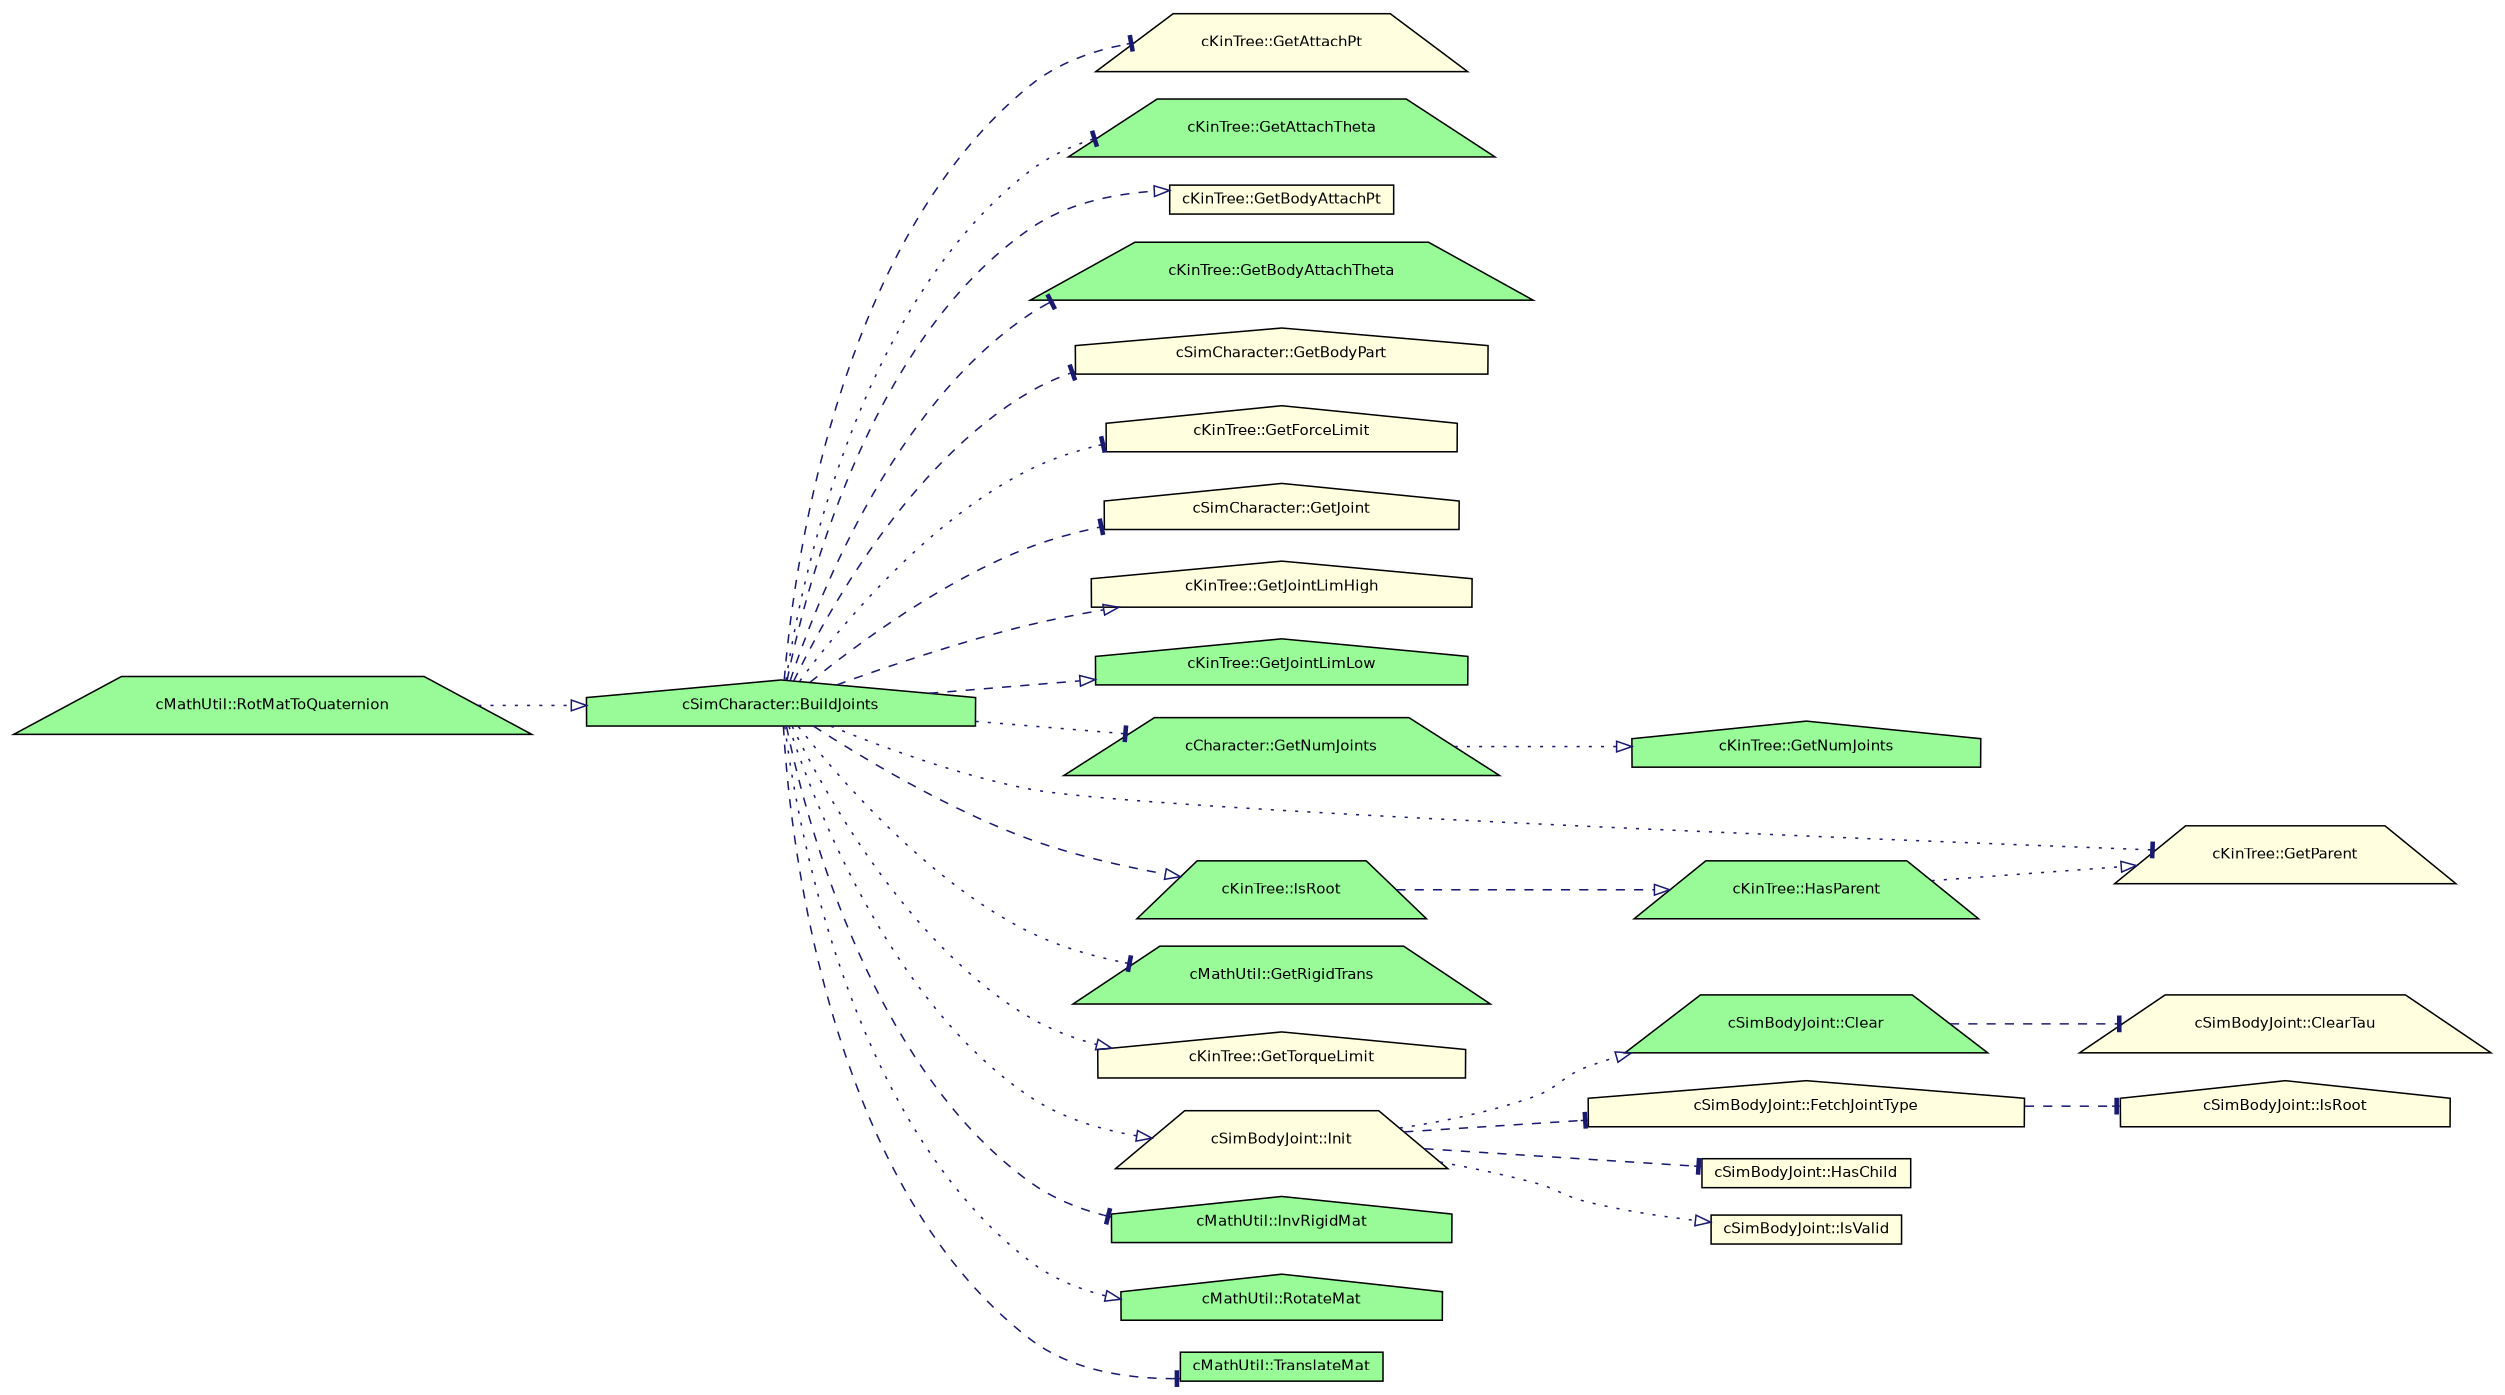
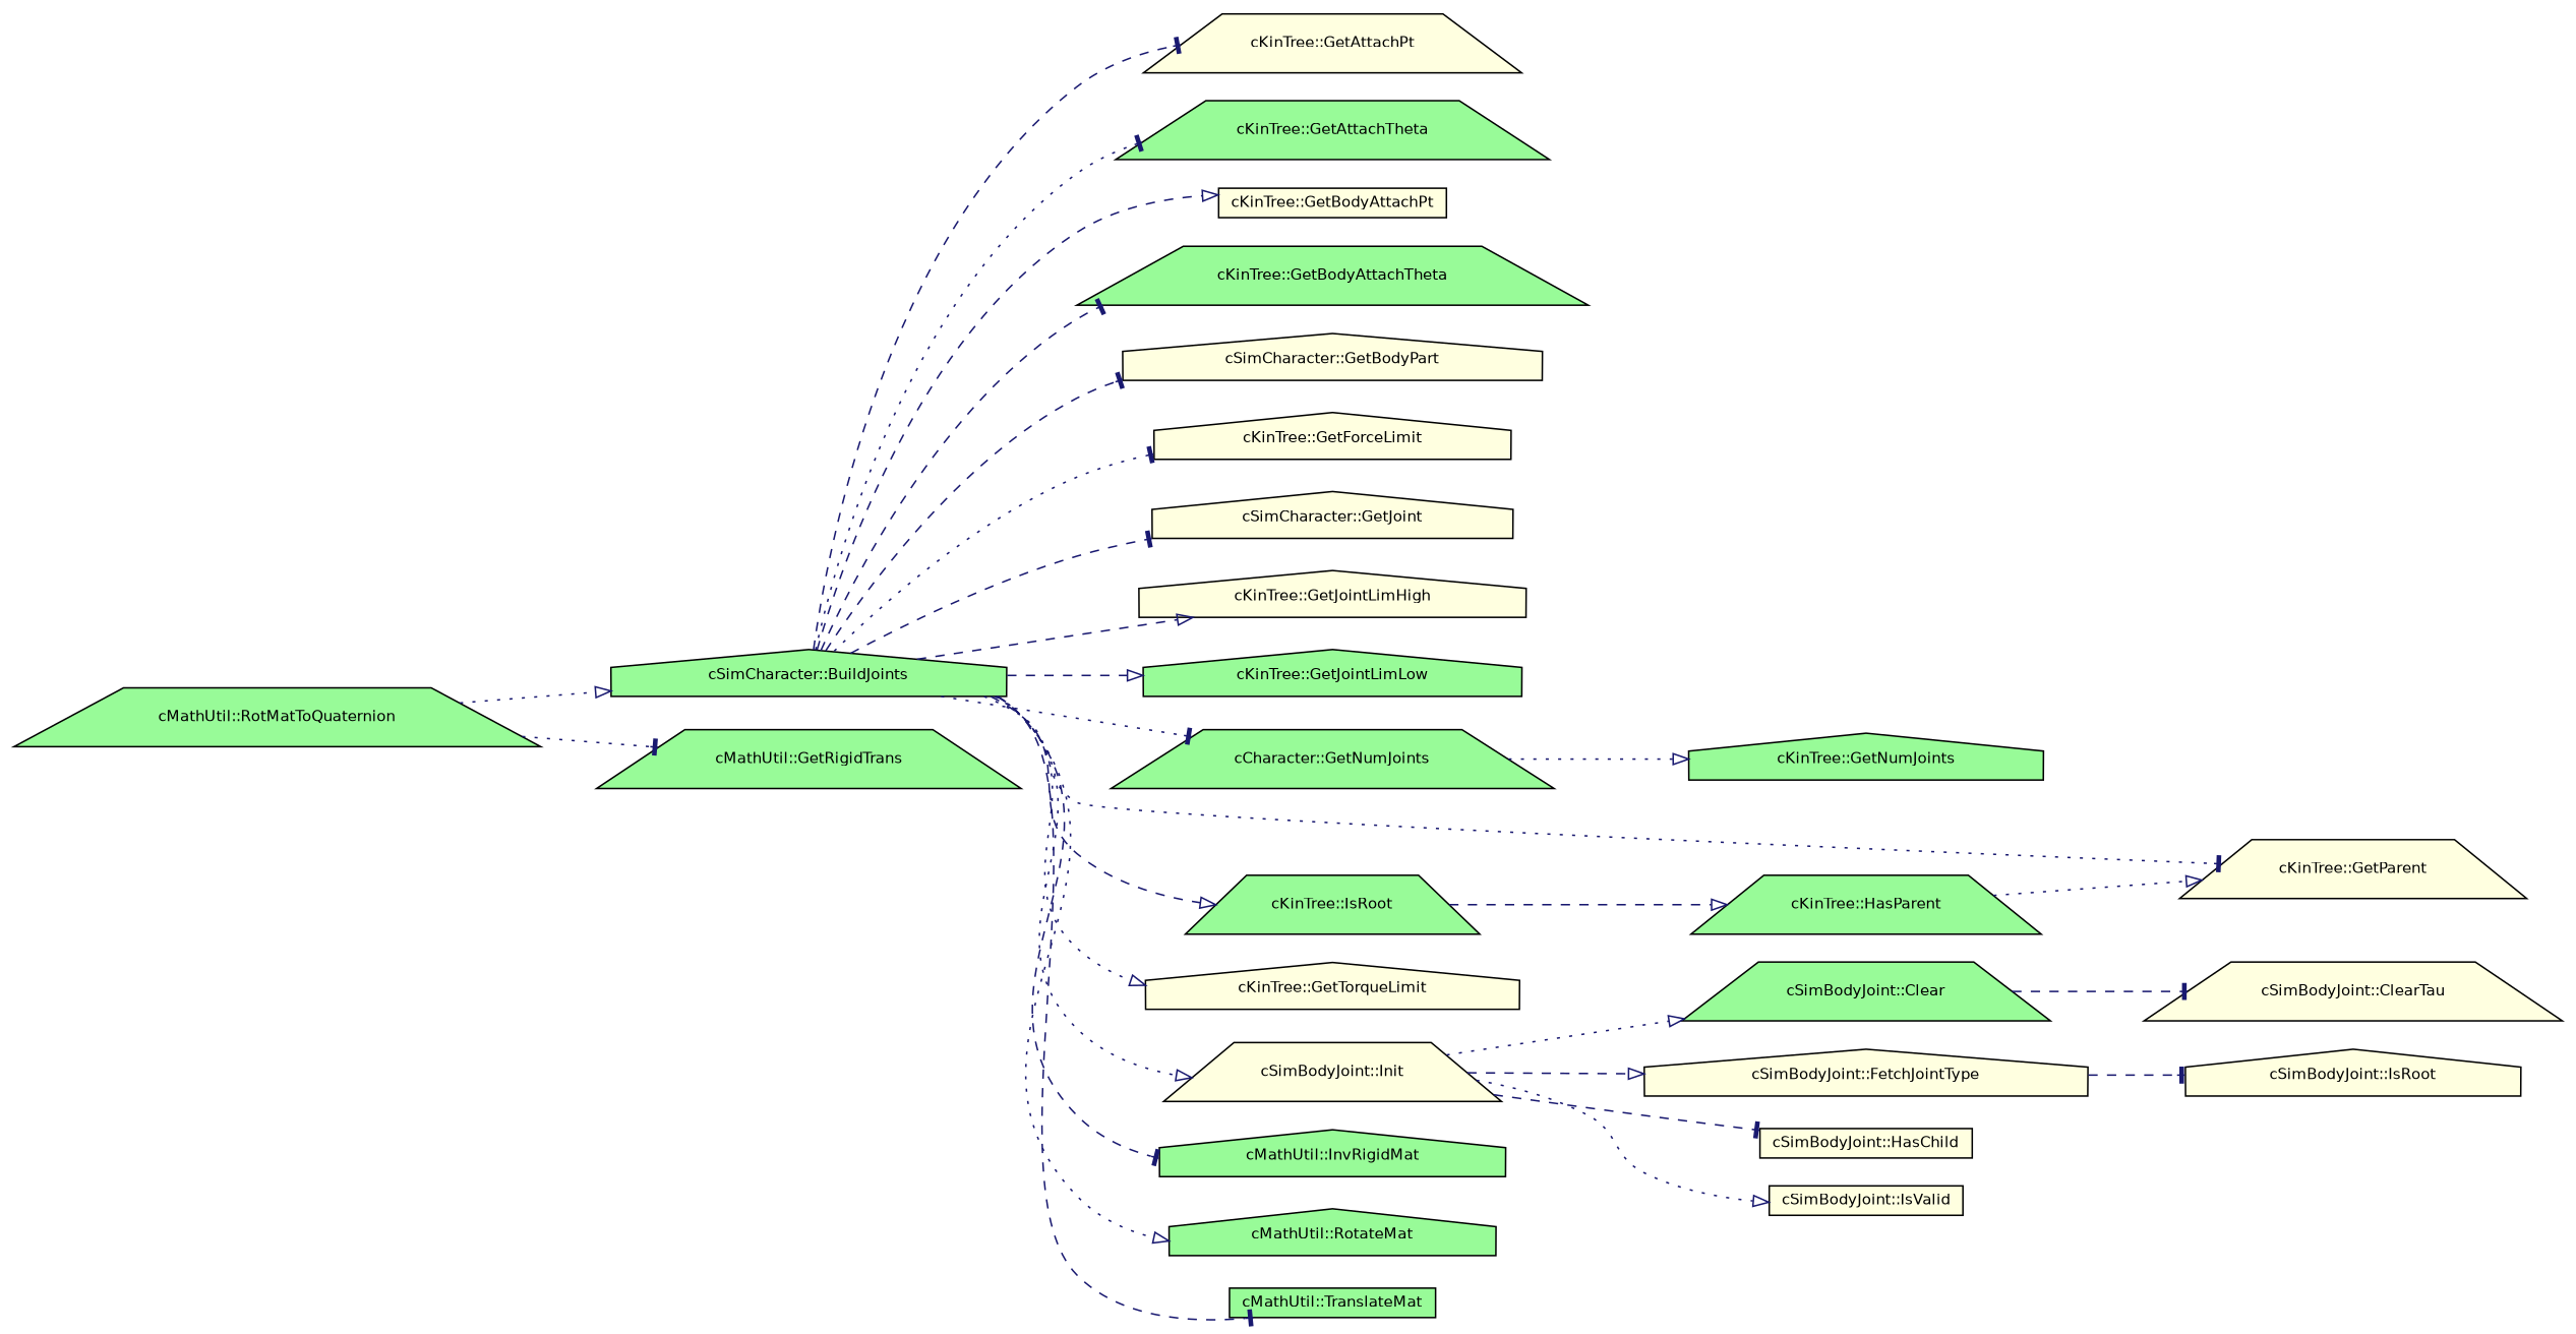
  digraph {
    rankdir=LR
    node [color=black fillcolor=palegreen fontname=Helvetica fontsize=10 shape=house style=filled]
    edge [arrowhead=tee color=midnightblue fontname=Helvetica fontsize=10 labelfontname=Helvetica labelfontsize=10 style=dashed]
    n1 [fontcolor=black height=0.2 label="cSimCharacter::BuildJoints" width=0.4]
    n2 [fillcolor=lightyellow height=0.2 label="cKinTree::GetAttachPt" shape=trapezium width=0.4]
    n3 [height=0.2 label="cKinTree::GetAttachTheta" shape=trapezium width=0.4]
    n4 [fillcolor=lightyellow height=0.2 label="cKinTree::GetBodyAttachPt" shape=box width=0.4]
    n5 [height=0.2 label="cKinTree::GetBodyAttachTheta" shape=trapezium width=0.4]
    n6 [fillcolor=lightyellow height=0.2 label="cSimCharacter::GetBodyPart" width=0.4]
    n7 [fillcolor=lightyellow height=0.2 label="cKinTree::GetForceLimit" width=0.4]
    n8 [fillcolor=lightyellow height=0.2 label="cSimCharacter::GetJoint" width=0.4]
    n9 [fillcolor=lightyellow height=0.2 label="cKinTree::GetJointLimHigh" width=0.4]
    n10 [height=0.2 label="cKinTree::GetJointLimLow" width=0.4]
    n11 [height=0.2 label="cCharacter::GetNumJoints" shape=trapezium width=0.4]
    n12 [fillcolor=lightyellow height=0.2 label="cKinTree::GetParent" shape=trapezium width=0.4]
    n13 [height=0.2 label="cMathUtil::GetRigidTrans" shape=trapezium width=0.4]
    n14 [fillcolor=lightyellow height=0.2 label="cKinTree::GetTorqueLimit" width=0.4]
    n15 [fillcolor=lightyellow height=0.2 label="cSimBodyJoint::Init" shape=trapezium width=0.4]
    n16 [height=0.2 label="cMathUtil::InvRigidMat" width=0.4]
    n17 [height=0.2 label="cKinTree::IsRoot" shape=trapezium width=0.4]
    n18 [height=0.2 label="cMathUtil::RotateMat" width=0.4]
    n19 [height=0.2 label="cMathUtil::TranslateMat" shape=box width=0.4]
    n20 [height=0.2 label="cKinTree::GetNumJoints" width=0.4]
    n21 [height=0.2 label="cSimBodyJoint::Clear" shape=trapezium width=0.4]
    n22 [fillcolor=lightyellow height=0.2 label="cSimBodyJoint::FetchJointType" width=0.4]
    n23 [fillcolor=lightyellow height=0.2 label="cSimBodyJoint::HasChild" shape=box width=0.4]
    n24 [fillcolor=lightyellow height=0.2 label="cSimBodyJoint::IsValid" shape=box width=0.4]
    n25 [height=0.2 label="cKinTree::HasParent" shape=trapezium width=0.4]
    n26 [height=0.2 label="cMathUtil::RotMatToQuaternion" shape=trapezium width=0.4]
    n27 [fillcolor=lightyellow height=0.2 label="cSimBodyJoint::ClearTau" shape=trapezium width=0.4]
    n28 [fillcolor=lightyellow height=0.2 label="cSimBodyJoint::IsRoot" width=0.4]
    n1 -> n2
    n1 -> n3 [style=dotted]
    n1 -> n4 [arrowhead=onormal]
    n1 -> n5
    n1 -> n6
    n1 -> n7 [style=dotted]
    n1 -> n8
    n1 -> n9 [arrowhead=onormal]
    n1 -> n10 [arrowhead=onormal]
    n1 -> n11 [style=dotted]
    n1 -> n12 [style=dotted]
-   n1 -> n13 [style=dotted]
+   n26 -> n13 [style=dotted]
    n1 -> n14 [arrowhead=onormal style=dotted]
    n1 -> n15 [arrowhead=onormal style=dotted]
    n1 -> n16
    n1 -> n17 [arrowhead=onormal]
    n1 -> n18 [arrowhead=onormal style=dotted]
    n1 -> n19
    n11 -> n20 [arrowhead=onormal style=dotted]
    n15 -> n21 [arrowhead=onormal style=dotted]
-   n15 -> n22
+   n15 -> n22 [arrowhead=onormal]
    n15 -> n23
    n15 -> n24 [arrowhead=onormal style=dotted]
    n17 -> n25 [arrowhead=onormal]
    n21 -> n27
    n22 -> n28
    n25 -> n12 [arrowhead=onormal style=dotted]
    n26 -> n1 [arrowhead=onormal style=dotted]
  }
